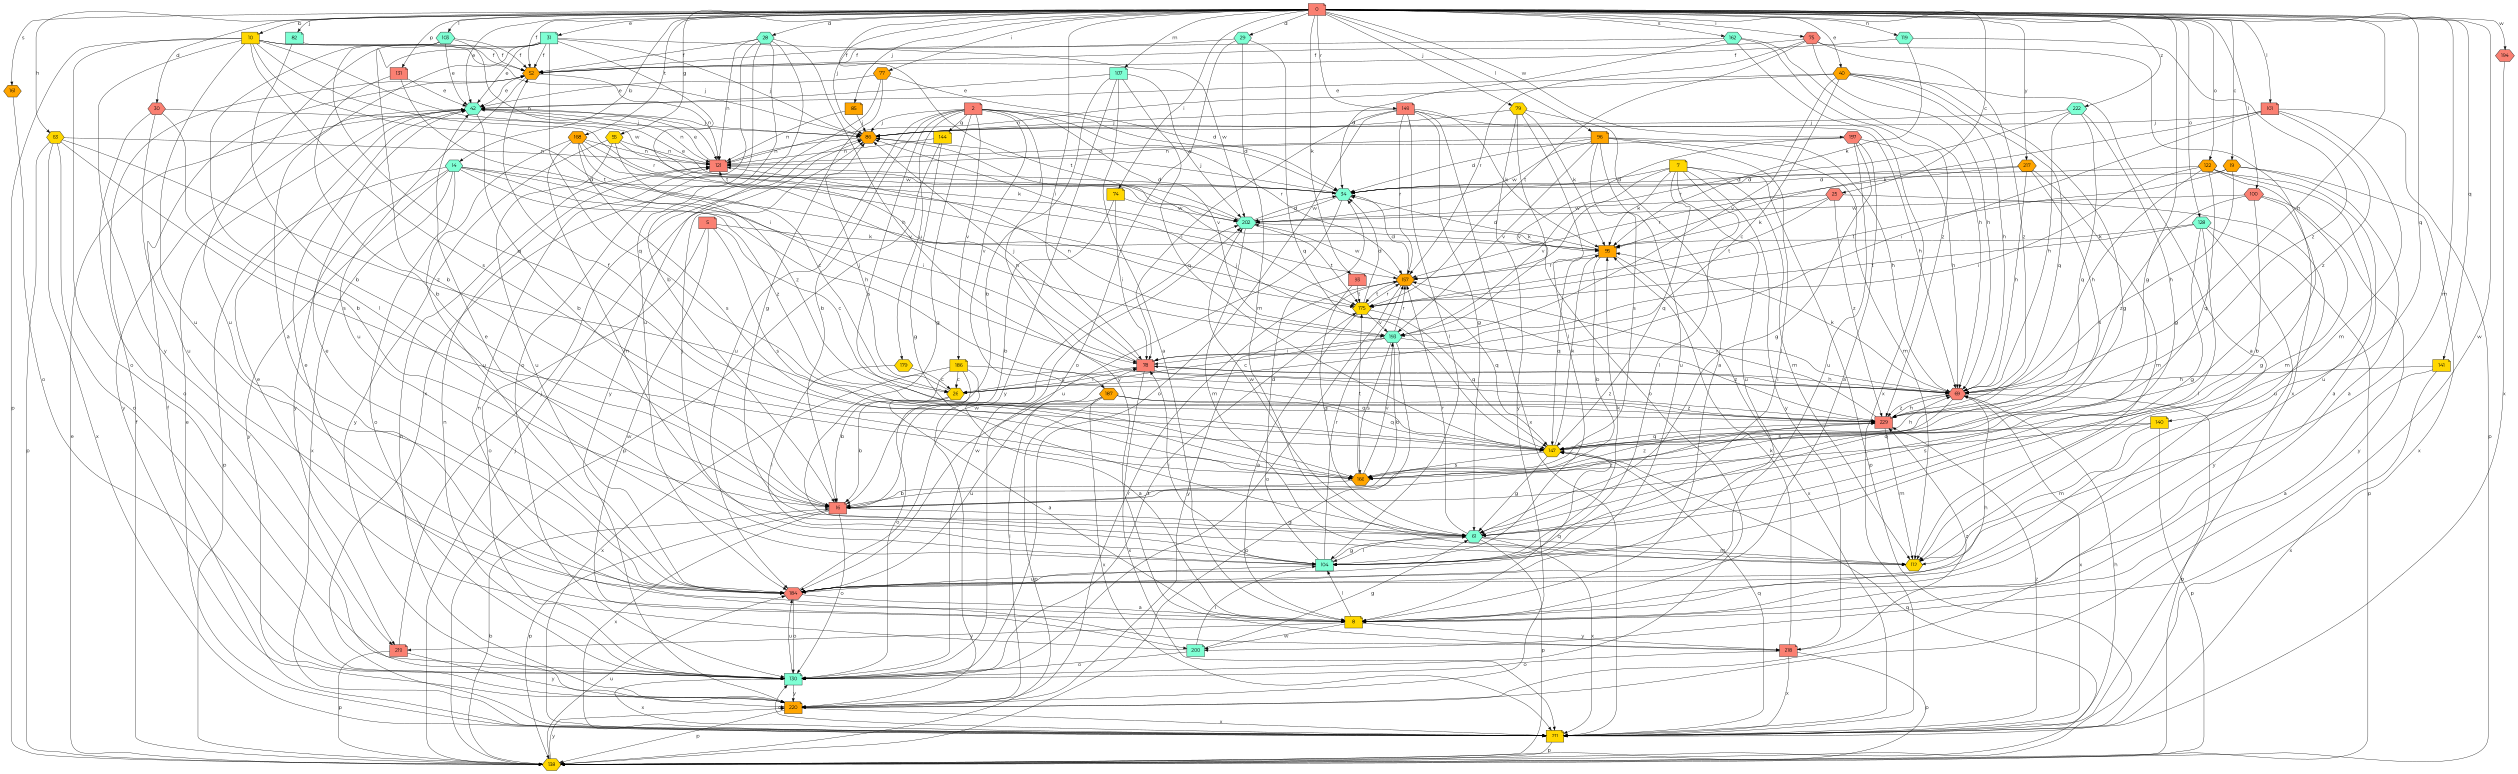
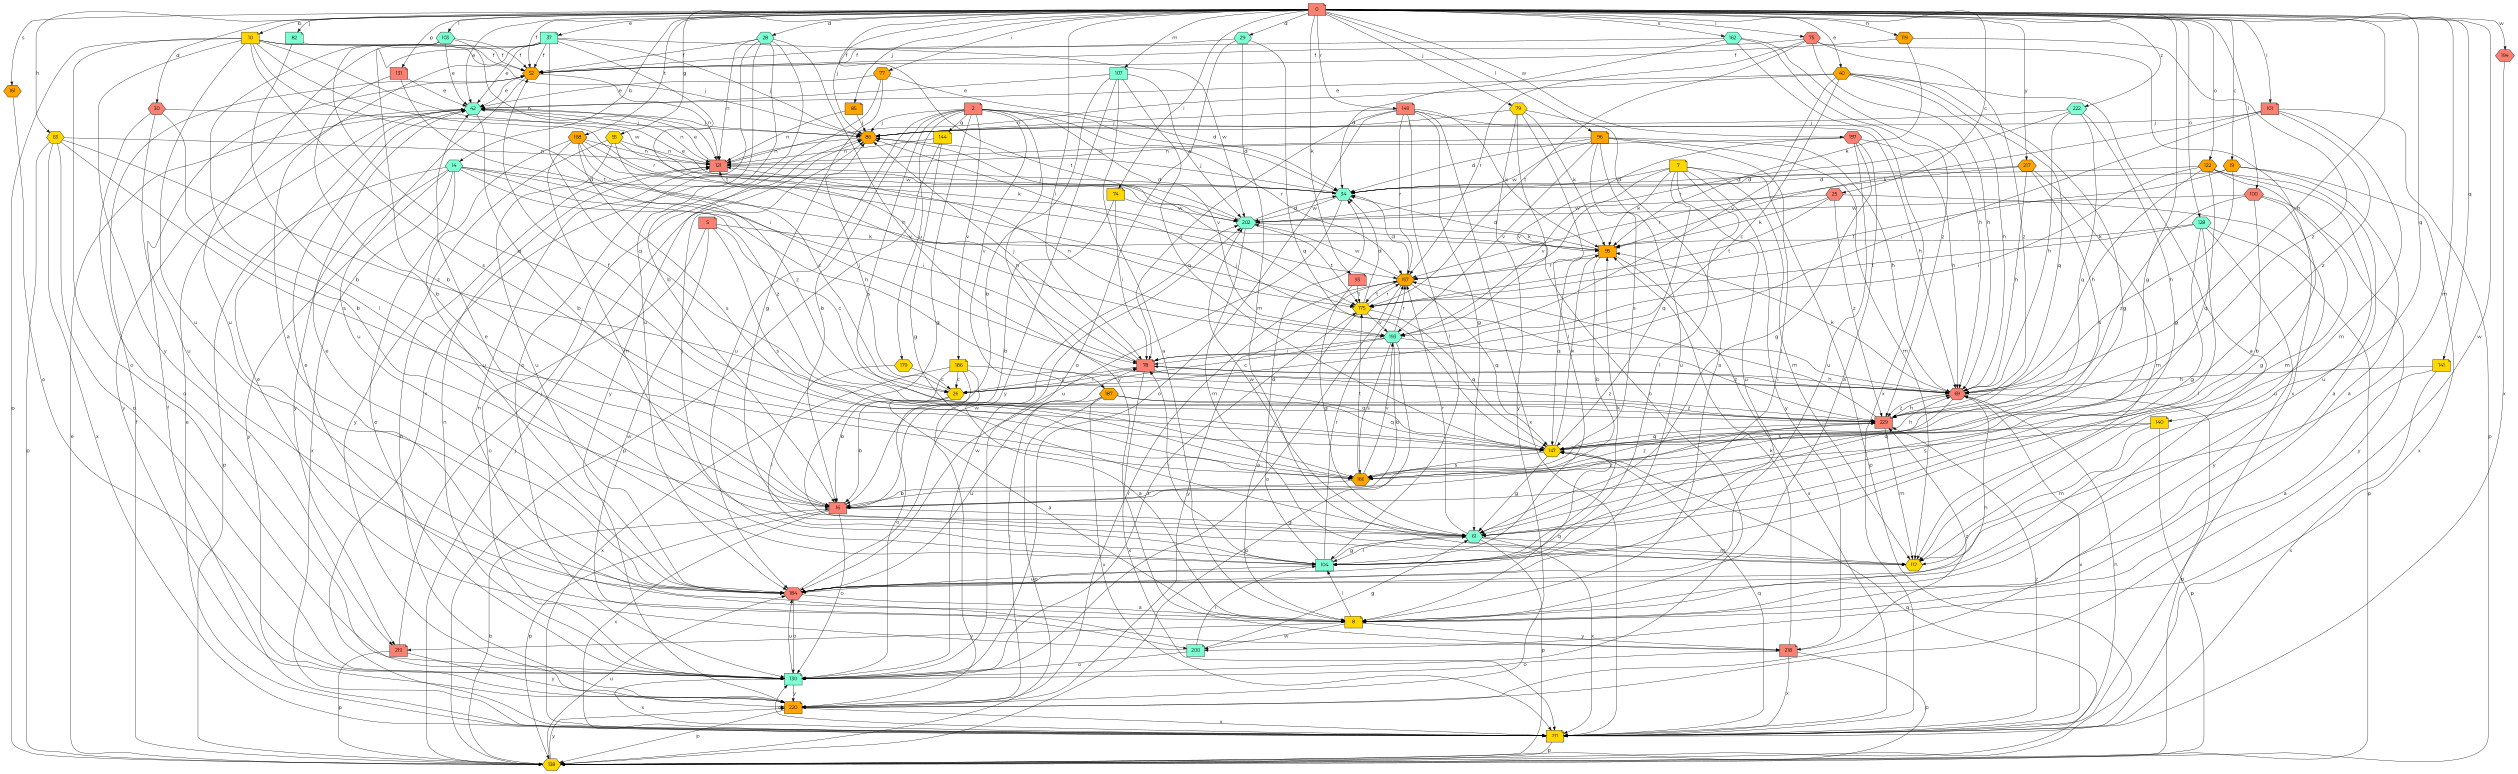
  strict digraph {
    fontname=Montserrat
    node [fillcolor=salmon fontname=Montserrat shape=hexagon style=filled]
    edge [fontname=Montserrat]
    0 [shape=note]
    10 [fillcolor=gold shape=note]
    14 [fillcolor=aquamarine]
    19 [fillcolor=orange]
    25
    28 [fillcolor=aquamarine]
    29 [fillcolor=aquamarine]
    30
-   37 [fillcolor=aquamarine shape=note label=31]
+   37 [fillcolor=aquamarine shape=note]
    40 [fillcolor=orange]
    42 [fillcolor=aquamarine]
    52 [fillcolor=orange]
    55 [fillcolor=gold]
    61 [fillcolor=aquamarine]
    63 [fillcolor=gold]
    69
    74 [fillcolor=gold shape=note]
    75
    77 [fillcolor=orange]
    78 [shape=note]
    79 [fillcolor=gold]
    82 [fillcolor=aquamarine shape=note]
    85 [fillcolor=orange shape=note]
    86 [fillcolor=orange]
    93 [shape=note]
    96 [fillcolor=orange shape=note]
    100
    101 [shape=note]
    103 [fillcolor=aquamarine]
    107 [fillcolor=aquamarine shape=note]
    112 [fillcolor=gold]
-   119 [fillcolor=aquamarine]
+   119 [fillcolor=orange]
    122 [fillcolor=orange]
    128 [fillcolor=aquamarine]
    131 [shape=note]
    140 [fillcolor=gold shape=note]
    141 [fillcolor=gold shape=note]
    149 [shape=note]
    161 [fillcolor=orange]
    162 [fillcolor=aquamarine]
    168 [fillcolor=orange]
    175 [fillcolor=gold]
    194
    197
    200 [fillcolor=aquamarine shape=note]
    217 [fillcolor=orange]
    222 [fillcolor=aquamarine]
    157 [fillcolor=orange]
    166 [fillcolor=orange]
    184
    130 [fillcolor=aquamarine shape=note]
    138 [fillcolor=gold]
    219 [shape=note]
    202 [fillcolor=aquamarine]
    34 [fillcolor=aquamarine]
    211 [fillcolor=gold shape=note]
    220 [fillcolor=orange shape=note]
    229 [shape=note]
    8 [fillcolor=gold shape=note]
    95 [fillcolor=orange shape=note]
    16 [shape=note]
    121 [shape=note]
    147 [fillcolor=gold]
    193 [fillcolor=aquamarine]
    26 [fillcolor=gold]
    104 [fillcolor=aquamarine shape=note]
    2 [shape=note]
    144 [fillcolor=gold shape=note]
    179 [fillcolor=gold]
    186 [fillcolor=gold shape=note]
    187 [fillcolor=orange]
    218 [shape=note]
    5 [shape=note]
    7 [fillcolor=gold shape=note]
    0 -> 10 [label=b]
    0 -> 14 [label=b]
    0 -> 19 [label=c]
    0 -> 25 [label=c]
    0 -> 28 [label=d]
    0 -> 29 [label=d]
    0 -> 30 [label=d]
    0 -> 37 [label=e]
    0 -> 40 [label=e]
    0 -> 42 [label=e]
    0 -> 52 [label=f]
    0 -> 55 [label=g]
    0 -> 61 [label=g]
    0 -> 63 [label=h]
    0 -> 69 [label=h]
    0 -> 74 [label=i]
    0 -> 75 [label=i]
    0 -> 77 [label=i]
    0 -> 78 [label=i]
    0 -> 79 [label=j]
    0 -> 82 [label=j]
    0 -> 85 [label=j]
    0 -> 86 [label=j]
    0 -> 93 [label=k]
    0 -> 96 [label=l]
    0 -> 100 [label=l]
    0 -> 101 [label=l]
    0 -> 103 [label=l]
    0 -> 107 [label=m]
    0 -> 112 [label=m]
    0 -> 119 [label=n]
    0 -> 122 [label=o]
    0 -> 128 [label=o]
    0 -> 131 [label=p]
    0 -> 140 [label=q]
    0 -> 141 [label=q]
    0 -> 149 [label=r]
    0 -> 161 [label=s]
    0 -> 162 [label=s]
    0 -> 168 [label=t]
    0 -> 175 [label=t]
    0 -> 194 [label=w]
    0 -> 197 [label=w]
    0 -> 200 [label=w]
    0 -> 217 [label=y]
    0 -> 222 [label=z]
    10 -> 52 [label=f]
    10 -> 86 [label=j]
    10 -> 175 [label=t]
    10 -> 157 [label=r]
    10 -> 166 [label=s]
    10 -> 184 [label=u]
    10 -> 130 [label=o]
    10 -> 138 [label=p]
    10 -> 219 [label=y]
    10 -> 202 [label=w]
    14 -> 69 [label=h]
    14 -> 78 [label=i]
    14 -> 130 [label=o]
    14 -> 138 [label=p]
    14 -> 219 [label=y]
    14 -> 34 [label=d]
    14 -> 211 [label=x]
    14 -> 220 [label=y]
    14 -> 229 [label=z]
    19 -> 69 [label=h]
    19 -> 175 [label=t]
    19 -> 34 [label=d]
    19 -> 211 [label=x]
    19 -> 8 [label=a]
    25 -> 175 [label=t]
    25 -> 184 [label=u]
    25 -> 202 [label=w]
    25 -> 229 [label=z]
    25 -> 95 [label=k]
    28 -> 52 [label=f]
    28 -> 69 [label=h]
    28 -> 184 [label=u]
    28 -> 130 [label=o]
    28 -> 211 [label=x]
    28 -> 16 [label=b]
    28 -> 121 [label=n]
    29 -> 52 [label=f]
    29 -> 112 [label=m]
    29 -> 130 [label=o]
    29 -> 147 [label=q]
    30 -> 86 [label=j]
    30 -> 184 [label=u]
    30 -> 130 [label=o]
    30 -> 16 [label=b]
    37 -> 42 [label=e]
    37 -> 52 [label=f]
    37 -> 86 [label=j]
    37 -> 175 [label=t]
    37 -> 184 [label=u]
    37 -> 202 [label=w]
    37 -> 8 [label=a]
    37 -> 16 [label=b]
    37 -> 147 [label=q]
    40 -> 42 [label=e]
    40 -> 61 [label=g]
    40 -> 69 [label=h]
    40 -> 8 [label=a]
    40 -> 121 [label=n]
    40 -> 147 [label=q]
    40 -> 193 [label=v]
    40 -> 26 [label=c]
    42 -> 86 [label=j]
    42 -> 220 [label=y]
    42 -> 16 [label=b]
    42 -> 121 [label=n]
    52 -> 42 [label=e]
    52 -> 184 [label=u]
    52 -> 121 [label=n]
    55 -> 184 [label=u]
    55 -> 202 [label=w]
    55 -> 220 [label=y]
    55 -> 229 [label=z]
    55 -> 121 [label=n]
    61 -> 112 [label=m]
    61 -> 157 [label=r]
    61 -> 138 [label=p]
    61 -> 202 [label=w]
    61 -> 211 [label=x]
    61 -> 104 [label=l]
    63 -> 166 [label=s]
    63 -> 130 [label=o]
    63 -> 138 [label=p]
    63 -> 211 [label=x]
    63 -> 229 [label=z]
    63 -> 121 [label=n]
    69 -> 78 [label=i]
    69 -> 86 [label=j]
    69 -> 166 [label=s]
    69 -> 138 [label=p]
    69 -> 211 [label=x]
    69 -> 229 [label=z]
    69 -> 95 [label=k]
    74 -> 78 [label=i]
    74 -> 202 [label=w]
    74 -> 16 [label=b]
    75 -> 52 [label=f]
    75 -> 69 [label=h]
    75 -> 175 [label=t]
    75 -> 157 [label=r]
    75 -> 211 [label=x]
    75 -> 229 [label=z]
    77 -> 42 [label=e]
    77 -> 61 [label=g]
    77 -> 34 [label=d]
    77 -> 220 [label=y]
    78 -> 69 [label=h]
    78 -> 86 [label=j]
    78 -> 211 [label=x]
    78 -> 229 [label=z]
    78 -> 121 [label=n]
    78 -> 26 [label=c]
    79 -> 86 [label=j]
    79 -> 130 [label=o]
    79 -> 220 [label=y]
    79 -> 8 [label=a]
    79 -> 95 [label=k]
    79 -> 104 [label=l]
    82 -> 52 [label=f]
    82 -> 16 [label=b]
    85 -> 86 [label=j]
    85 -> 121 [label=n]
    86 -> 121 [label=n]
    93 -> 61 [label=g]
    93 -> 175 [label=t]
    96 -> 69 [label=h]
    96 -> 112 [label=m]
    96 -> 166 [label=s]
    96 -> 184 [label=u]
    96 -> 202 [label=w]
    96 -> 34 [label=d]
    96 -> 121 [label=n]
    96 -> 193 [label=v]
    96 -> 104 [label=l]
    100 -> 61 [label=g]
    100 -> 202 [label=w]
    100 -> 220 [label=y]
    100 -> 229 [label=z]
    100 -> 16 [label=b]
    101 -> 78 [label=i]
    101 -> 86 [label=j]
    101 -> 112 [label=m]
    101 -> 138 [label=p]
    101 -> 229 [label=z]
    101 -> 95 [label=k]
    103 -> 42 [label=e]
    103 -> 52 [label=f]
    103 -> 121 [label=n]
    103 -> 147 [label=q]
    103 -> 104 [label=l]
    107 -> 42 [label=e]
    107 -> 202 [label=w]
    107 -> 220 [label=y]
    107 -> 8 [label=a]
    107 -> 16 [label=b]
    107 -> 147 [label=q]
    119 -> 52 [label=f]
    119 -> 229 [label=z]
    119 -> 95 [label=k]
    122 -> 69 [label=h]
    122 -> 78 [label=i]
    122 -> 112 [label=m]
    122 -> 184 [label=u]
    122 -> 34 [label=d]
    122 -> 8 [label=a]
    122 -> 147 [label=q]
    128 -> 61 [label=g]
    128 -> 175 [label=t]
    128 -> 138 [label=p]
    128 -> 220 [label=y]
    128 -> 95 [label=k]
    128 -> 104 [label=l]
    131 -> 42 [label=e]
    131 -> 78 [label=i]
    131 -> 16 [label=b]
    140 -> 112 [label=m]
    140 -> 166 [label=s]
    140 -> 138 [label=p]
    140 -> 147 [label=q]
    141 -> 69 [label=h]
    141 -> 211 [label=x]
    141 -> 8 [label=a]
    149 -> 61 [label=g]
    149 -> 69 [label=h]
    149 -> 78 [label=i]
    149 -> 86 [label=j]
    149 -> 157 [label=r]
    149 -> 130 [label=o]
    149 -> 211 [label=x]
    149 -> 95 [label=k]
    149 -> 104 [label=l]
    161 -> 130 [label=o]
    162 -> 52 [label=f]
    162 -> 69 [label=h]
    162 -> 34 [label=d]
    162 -> 211 [label=x]
    162 -> 229 [label=z]
    168 -> 112 [label=m]
    168 -> 166 [label=s]
    168 -> 184 [label=u]
    168 -> 95 [label=k]
    168 -> 121 [label=n]
    168 -> 193 [label=v]
    168 -> 26 [label=c]
    175 -> 157 [label=r]
    175 -> 34 [label=d]
    175 -> 8 [label=a]
    175 -> 147 [label=q]
    175 -> 193 [label=v]
    194 -> 211 [label=x]
    197 -> 61 [label=g]
    197 -> 69 [label=h]
    197 -> 184 [label=u]
    197 -> 8 [label=a]
    197 -> 121 [label=n]
    197 -> 193 [label=v]
    200 -> 42 [label=e]
    200 -> 61 [label=g]
    200 -> 130 [label=o]
    200 -> 104 [label=l]
    217 -> 69 [label=h]
    217 -> 112 [label=m]
    217 -> 157 [label=r]
    217 -> 166 [label=s]
    217 -> 34 [label=d]
    222 -> 61 [label=g]
    222 -> 69 [label=h]
    222 -> 86 [label=j]
    222 -> 157 [label=r]
    222 -> 147 [label=q]
    157 -> 175 [label=t]
    157 -> 130 [label=o]
    157 -> 202 [label=w]
    157 -> 34 [label=d]
    157 -> 220 [label=y]
    157 -> 147 [label=q]
    166 -> 175 [label=t]
    166 -> 229 [label=z]
    166 -> 16 [label=b]
    166 -> 193 [label=v]
    184 -> 42 [label=e]
    184 -> 130 [label=o]
    184 -> 202 [label=w]
    184 -> 8 [label=a]
    130 -> 175 [label=t]
    130 -> 184 [label=u]
    130 -> 202 [label=w]
    130 -> 211 [label=x]
    130 -> 220 [label=y]
    130 -> 121 [label=n]
    138 -> 42 [label=e]
    138 -> 52 [label=f]
    138 -> 86 [label=j]
    138 -> 184 [label=u]
    138 -> 220 [label=y]
    138 -> 16 [label=b]
    138 -> 147 [label=q]
    219 -> 86 [label=j]
    219 -> 138 [label=p]
    219 -> 220 [label=y]
    202 -> 86 [label=j]
    202 -> 112 [label=m]
    202 -> 175 [label=t]
    202 -> 34 [label=d]
    202 -> 95 [label=k]
    34 -> 42 [label=e]
    34 -> 86 [label=j]
    34 -> 184 [label=u]
    34 -> 202 [label=w]
    211 -> 42 [label=e]
    211 -> 52 [label=f]
    211 -> 69 [label=h]
    211 -> 130 [label=o]
    211 -> 138 [label=p]
    211 -> 229 [label=z]
    211 -> 147 [label=q]
    220 -> 78 [label=i]
    220 -> 157 [label=r]
    220 -> 138 [label=p]
    220 -> 211 [label=x]
    220 -> 121 [label=n]
    229 -> 69 [label=h]
    229 -> 112 [label=m]
    229 -> 157 [label=r]
    229 -> 147 [label=q]
    8 -> 42 [label=e]
    8 -> 69 [label=h]
    8 -> 200 [label=w]
    8 -> 219 [label=y]
    8 -> 147 [label=q]
    8 -> 104 [label=l]
    8 -> 218 [label=y]
    95 -> 157 [label=r]
    95 -> 34 [label=d]
    95 -> 211 [label=x]
    95 -> 16 [label=b]
    95 -> 147 [label=q]
    16 -> 61 [label=g]
    16 -> 130 [label=o]
    16 -> 138 [label=p]
    16 -> 211 [label=x]
    16 -> 229 [label=z]
    121 -> 42 [label=e]
    121 -> 34 [label=d]
    147 -> 52 [label=f]
    147 -> 61 [label=g]
    147 -> 69 [label=h]
    147 -> 166 [label=s]
    147 -> 95 [label=k]
    193 -> 78 [label=i]
    193 -> 157 [label=r]
    193 -> 166 [label=s]
    193 -> 138 [label=p]
    193 -> 229 [label=z]
    193 -> 16 [label=b]
    193 -> 121 [label=n]
    193 -> 26 [label=c]
    26 -> 78 [label=i]
    26 -> 86 [label=j]
    26 -> 8 [label=a]
    26 -> 16 [label=b]
    104 -> 42 [label=e]
    104 -> 61 [label=g]
    104 -> 78 [label=i]
    104 -> 86 [label=j]
    104 -> 157 [label=r]
    104 -> 184 [label=u]
    104 -> 34 [label=d]
    104 -> 95 [label=k]
    2 -> 61 [label=g]
    2 -> 86 [label=j]
    2 -> 157 [label=r]
    2 -> 166 [label=s]
    2 -> 184 [label=u]
    2 -> 34 [label=d]
    2 -> 16 [label=b]
    2 -> 193 [label=v]
    2 -> 144 [label=q]
    2 -> 179 [label=u]
    2 -> 186 [label=v]
    2 -> 187 [label=v]
    2 -> 218 [label=y]
    144 -> 61 [label=g]
    144 -> 138 [label=p]
    144 -> 121 [label=n]
    179 -> 26 [label=c]
    179 -> 104 [label=l]
    186 -> 130 [label=o]
    186 -> 211 [label=x]
    186 -> 8 [label=a]
    186 -> 16 [label=b]
    186 -> 147 [label=q]
    186 -> 26 [label=c]
    187 -> 184 [label=u]
    187 -> 138 [label=p]
    187 -> 211 [label=x]
    187 -> 229 [label=z]
    187 -> 147 [label=q]
    218 -> 130 [label=o]
    218 -> 138 [label=p]
    218 -> 211 [label=x]
    218 -> 229 [label=z]
    218 -> 95 [label=k]
    218 -> 121 [label=n]
    5 -> 200 [label=w]
    5 -> 166 [label=s]
    5 -> 130 [label=o]
    5 -> 95 [label=k]
    5 -> 26 [label=c]
    7 -> 112 [label=m]
    7 -> 184 [label=u]
    7 -> 138 [label=p]
    7 -> 34 [label=d]
    7 -> 95 [label=k]
    7 -> 147 [label=q]
    7 -> 193 [label=v]
    7 -> 104 [label=l]
    7 -> 218 [label=y]
  }
